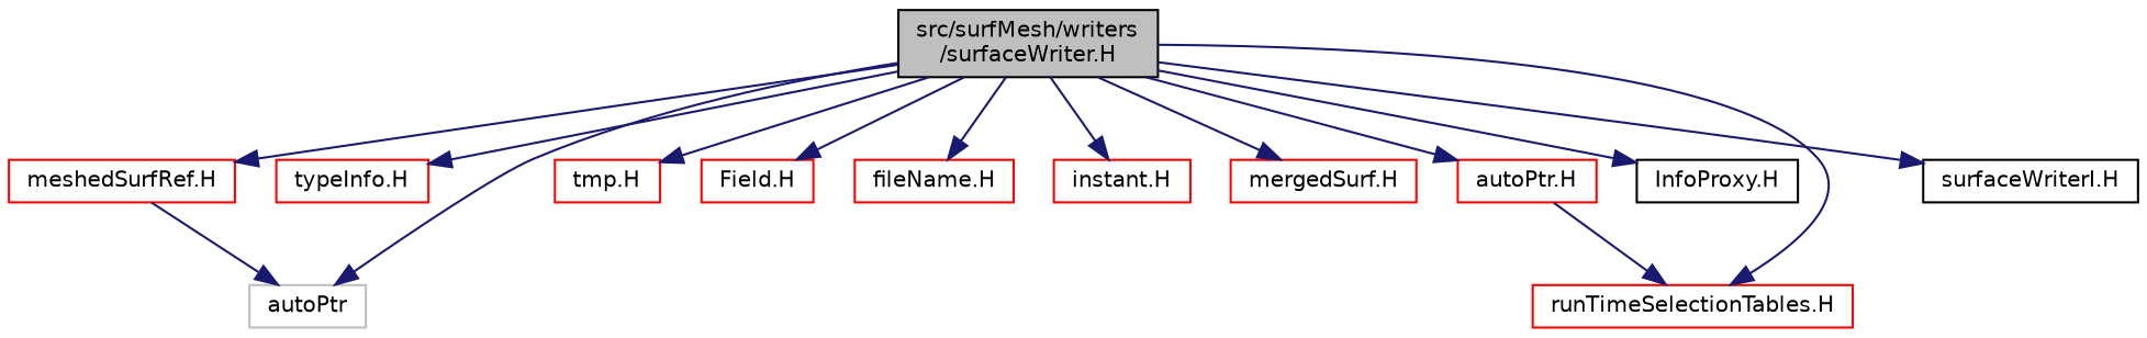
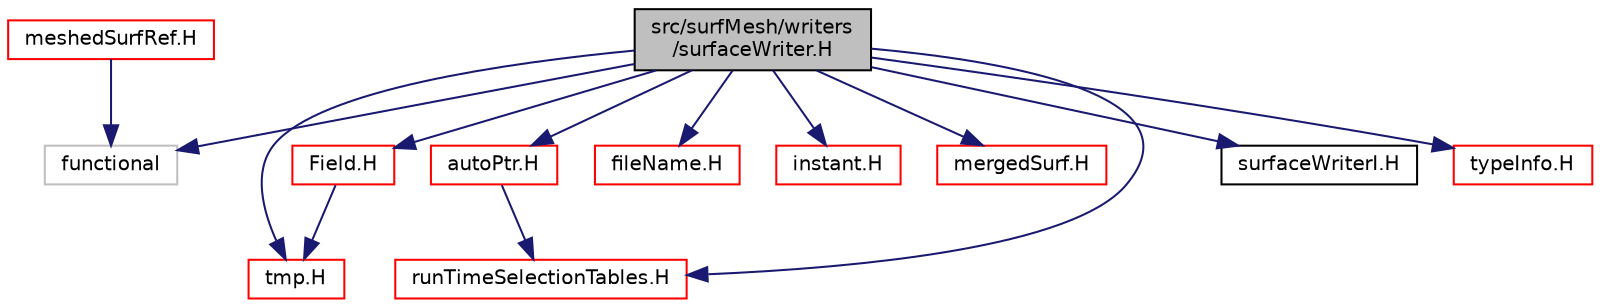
  digraph {
    node [color=red fontname=Helvetica fontsize=10 shape=record]
    edge [color=midnightblue fontname=Helvetica fontsize=10 labelfontname=Helvetica labelfontsize=10 style=solid]
    n1 [color=black fillcolor=grey75 fontcolor=black height=0.2 label="src/surfMesh/writers\l/surfaceWriter.H" style=filled width=0.4]
-   n2 [color=grey75 height=0.2 label=autoPtr width=0.4]
+   n2 [color=grey75 height=0.2 label=functional width=0.4]
    n3 [height=0.2 label="typeInfo.H" width=0.4]
    n4 [height=0.2 label="autoPtr.H" width=0.4]
    n5 [height=0.2 label="tmp.H" width=0.4]
    n6 [height=0.2 label="Field.H" width=0.4]
    n7 [height=0.2 label="fileName.H" width=0.4]
    n8 [height=0.2 label="instant.H" width=0.4]
    n9 [height=0.2 label="mergedSurf.H" width=0.4]
    n10 [height=0.2 label="meshedSurfRef.H" width=0.4]
-   n11 [color=black height=0.2 label="InfoProxy.H" width=0.4]
    n12 [height=0.2 label="runTimeSelectionTables.H" width=0.4]
    n13 [color=black height=0.2 label="surfaceWriterI.H" width=0.4]
    n1 -> n2
    n1 -> n3
    n1 -> n4
    n1 -> n5
    n1 -> n6
    n1 -> n7
    n1 -> n8
    n1 -> n9
-   n1 -> n10
-   n1 -> n11
    n1 -> n12
    n1 -> n13
    n4 -> n12
+   n6 -> n5
    n10 -> n2
  }
